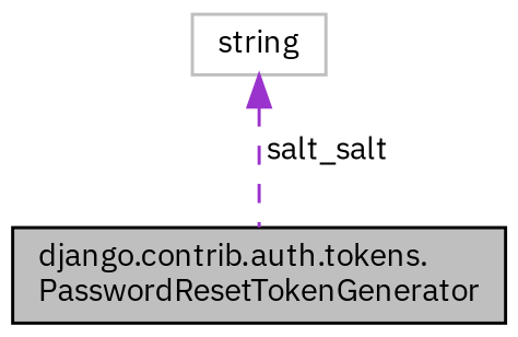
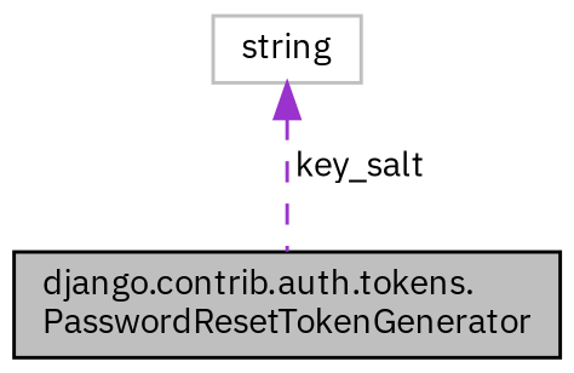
  digraph {
    fontname="IBM Plex Sans"
    node [fontname="IBM Plex Sans" fontsize=10 shape=record style=filled]
    n1 [color=black fillcolor=grey75 fontcolor=black height=0.2 label="django.contrib.auth.tokens.\lPasswordResetTokenGenerator" width=0.4]
    n2 [color=grey75 fillcolor=white height=0.2 label=string width=0.4]
-   n2 -> n1 [color=darkorchid3 dir=back fontname="IBM Plex Sans" fontsize=10 label=" salt_salt" labelfontname=Helvetica labelfontsize=10 style=dashed]
+   n2 -> n1 [color=darkorchid3 dir=back fontname="IBM Plex Sans" fontsize=10 label=" key_salt" labelfontname=Helvetica labelfontsize=10 style=dashed]
  }
